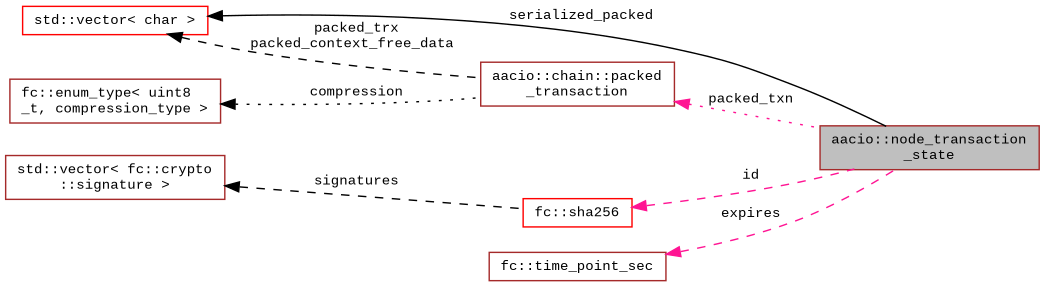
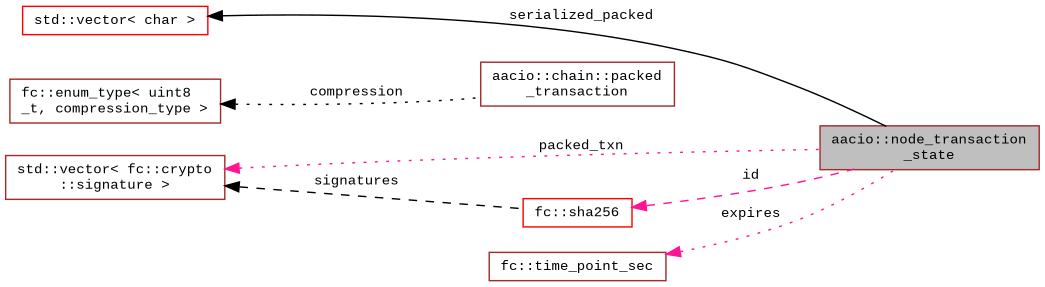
  digraph {
    fontname="Liberation Mono"
    rankdir=LR
    node [color=brown fillcolor=white fontname="Liberation Mono" fontsize=10 shape=record style=filled]
    edge [color=black dir=back fontname="Liberation Mono" fontsize=10 labelfontname=Helvetica labelfontsize=10 style=dashed]
    n1 [fillcolor=grey75 fontcolor=black height=0.2 label="aacio::node_transaction\l_state" width=0.4]
    n2 [color=red height=0.2 label="std::vector\< char \>" width=0.4]
    n3 [height=0.2 label="aacio::chain::packed\l_transaction" width=0.4]
    n4 [height=0.2 label="fc::enum_type\< uint8\l_t, compression_type \>" width=0.4]
    n5 [height=0.2 label="std::vector\< fc::crypto\l::signature \>" width=0.4]
    n6 [color=red height=0.2 label="fc::sha256" width=0.4]
    n7 [height=0.2 label="fc::time_point_sec" width=0.4]
    n2 -> n1 [label=" serialized_packed" style=solid]
-   n2 -> n3 [label=" packed_trx\npacked_context_free_data"]
-   n3 -> n1 [color=deeppink label=" packed_txn" style=dotted]
+   n5 -> n1 [color=deeppink label=" packed_txn" style=dotted]
    n4 -> n3 [label=" compression" style=dotted]
    n5 -> n6 [label=" signatures"]
    n6 -> n1 [color=deeppink label=" id"]
-   n7 -> n1 [color=deeppink label=" expires"]
+   n7 -> n1 [color=deeppink label=" expires" style=dotted]
  }
